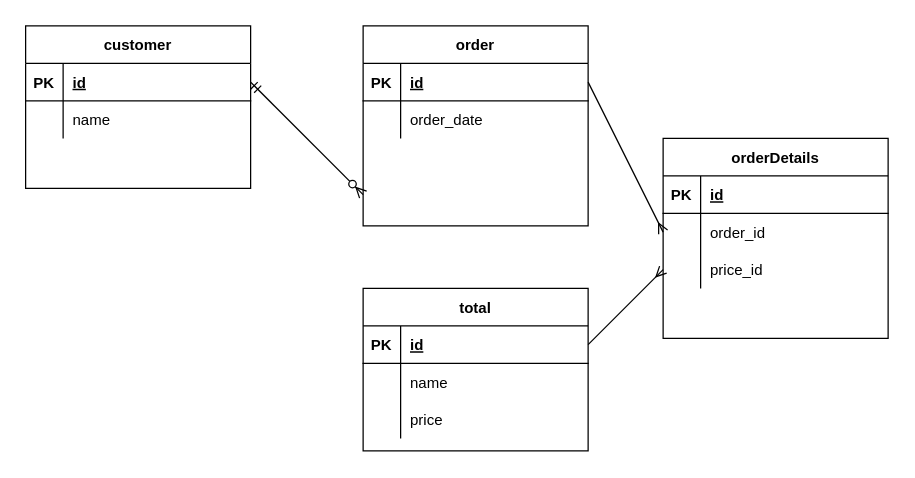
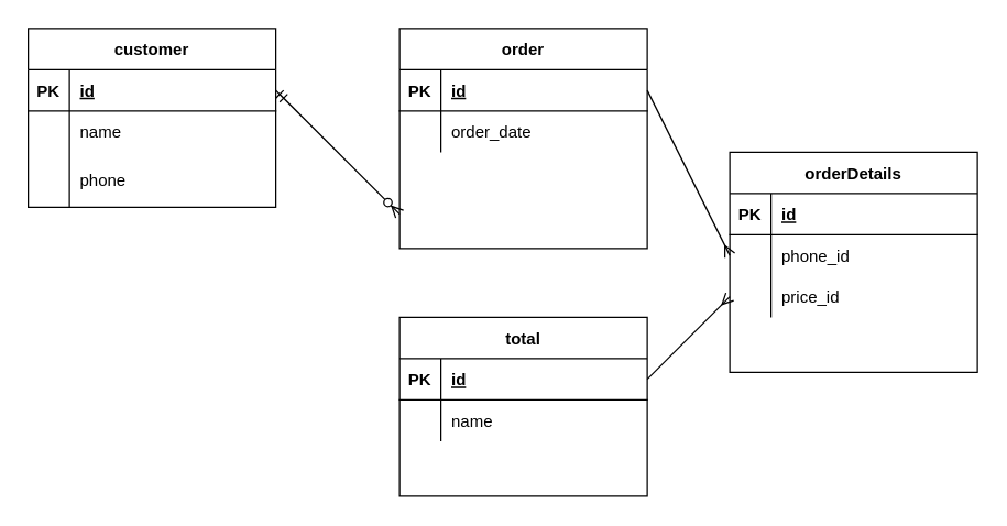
  <mxCell id="0" />
  <mxCell id="1" parent="0" />
  <mxCell id="2" value="customer" style="shape=table;startSize=30;container=1;collapsible=1;childLayout=tableLayout;fixedRows=1;rowLines=0;fontStyle=1;align=center;resizeLast=1;" parent="1" vertex="1"><mxGeometry x="20" y="20" width="180" height="130" as="geometry"><mxRectangle x="320" y="240" width="60" height="30" as="alternateBounds" /></mxGeometry></mxCell>
  <mxCell id="3" value="" style="shape=partialRectangle;collapsible=0;dropTarget=0;pointerEvents=0;fillColor=none;top=0;left=0;bottom=1;right=0;points=[[0,0.5],[1,0.5]];portConstraint=eastwest;" parent="2" vertex="1"><mxGeometry y="30" width="180" height="30" as="geometry" /></mxCell>
  <mxCell id="4" value="PK" style="shape=partialRectangle;connectable=0;fillColor=none;top=0;left=0;bottom=0;right=0;fontStyle=1;overflow=hidden;" parent="3" vertex="1"><mxGeometry width="30" height="30" as="geometry" /></mxCell>
  <mxCell id="5" value="id" style="shape=partialRectangle;connectable=0;fillColor=none;top=0;left=0;bottom=0;right=0;align=left;spacingLeft=6;fontStyle=5;overflow=hidden;" parent="3" vertex="1"><mxGeometry x="30" width="150" height="30" as="geometry" /></mxCell>
  <mxCell id="6" value="" style="shape=partialRectangle;collapsible=0;dropTarget=0;pointerEvents=0;fillColor=none;top=0;left=0;bottom=0;right=0;points=[[0,0.5],[1,0.5]];portConstraint=eastwest;" parent="2" vertex="1"><mxGeometry y="60" width="180" height="30" as="geometry" /></mxCell>
  <mxCell id="7" value="" style="shape=partialRectangle;connectable=0;fillColor=none;top=0;left=0;bottom=0;right=0;editable=1;overflow=hidden;" parent="6" vertex="1"><mxGeometry width="30" height="30" as="geometry" /></mxCell>
  <mxCell id="8" value="name" style="shape=partialRectangle;connectable=0;fillColor=none;top=0;left=0;bottom=0;right=0;align=left;spacingLeft=6;overflow=hidden;" parent="6" vertex="1"><mxGeometry x="30" width="150" height="30" as="geometry" /></mxCell>
  <mxCell id="9" value="" style="shape=partialRectangle;collapsible=0;dropTarget=0;pointerEvents=0;fillColor=none;top=0;left=0;bottom=0;right=0;points=[[0,0.5],[1,0.5]];portConstraint=eastwest;" parent="2" vertex="1"><mxGeometry y="90" width="180" height="40" as="geometry" /></mxCell>
  <mxCell id="10" value="" style="shape=partialRectangle;connectable=0;fillColor=none;top=0;left=0;bottom=0;right=0;editable=1;overflow=hidden;" parent="9" vertex="1"><mxGeometry width="30" height="40" as="geometry" /></mxCell>
+ <mxCell id="11" value="phone" style="shape=partialRectangle;connectable=0;fillColor=none;top=0;left=0;bottom=0;right=0;align=left;spacingLeft=6;overflow=hidden;" parent="9" vertex="1"><mxGeometry x="30" width="150" height="40" as="geometry" /></mxCell>
  <mxCell id="12" value="order" style="shape=table;startSize=30;container=1;collapsible=1;childLayout=tableLayout;fixedRows=1;rowLines=0;fontStyle=1;align=center;resizeLast=1;" vertex="1" parent="1"><mxGeometry x="290" y="20" width="180" height="160" as="geometry" /></mxCell>
  <mxCell id="13" value="" style="shape=partialRectangle;collapsible=0;dropTarget=0;pointerEvents=0;fillColor=none;top=0;left=0;bottom=1;right=0;points=[[0,0.5],[1,0.5]];portConstraint=eastwest;" vertex="1" parent="12"><mxGeometry y="30" width="180" height="30" as="geometry" /></mxCell>
  <mxCell id="14" value="PK" style="shape=partialRectangle;connectable=0;fillColor=none;top=0;left=0;bottom=0;right=0;fontStyle=1;overflow=hidden;" vertex="1" parent="13"><mxGeometry width="30" height="30" as="geometry" /></mxCell>
  <mxCell id="15" value="id" style="shape=partialRectangle;connectable=0;fillColor=none;top=0;left=0;bottom=0;right=0;align=left;spacingLeft=6;fontStyle=5;overflow=hidden;" vertex="1" parent="13"><mxGeometry x="30" width="150" height="30" as="geometry" /></mxCell>
  <mxCell id="16" value="" style="shape=partialRectangle;collapsible=0;dropTarget=0;pointerEvents=0;fillColor=none;top=0;left=0;bottom=0;right=0;points=[[0,0.5],[1,0.5]];portConstraint=eastwest;" vertex="1" parent="12"><mxGeometry y="60" width="180" height="30" as="geometry" /></mxCell>
  <mxCell id="17" value="" style="shape=partialRectangle;connectable=0;fillColor=none;top=0;left=0;bottom=0;right=0;editable=1;overflow=hidden;" vertex="1" parent="16"><mxGeometry width="30" height="30" as="geometry" /></mxCell>
  <mxCell id="18" value="order_date" style="shape=partialRectangle;connectable=0;fillColor=none;top=0;left=0;bottom=0;right=0;align=left;spacingLeft=6;overflow=hidden;" vertex="1" parent="16"><mxGeometry x="30" width="150" height="30" as="geometry" /></mxCell>
  <mxCell id="19" value="" style="shape=partialRectangle;collapsible=0;dropTarget=0;pointerEvents=0;fillColor=none;top=0;left=0;bottom=0;right=0;points=[[0,0.5],[1,0.5]];portConstraint=eastwest;" vertex="1" parent="12"><mxGeometry y="90" width="180" height="30" as="geometry" /></mxCell>
  <mxCell id="20" value="" style="shape=partialRectangle;connectable=0;fillColor=none;top=0;left=0;bottom=0;right=0;editable=1;overflow=hidden;" vertex="1" parent="19"><mxGeometry width="30" height="30" as="geometry" /></mxCell>
  <mxCell id="21" value="" style="shape=partialRectangle;collapsible=0;dropTarget=0;pointerEvents=0;fillColor=none;top=0;left=0;bottom=0;right=0;points=[[0,0.5],[1,0.5]];portConstraint=eastwest;" vertex="1" parent="12"><mxGeometry y="120" width="180" height="30" as="geometry" /></mxCell>
  <mxCell id="22" value="" style="endArrow=ERzeroToMany;html=1;exitX=1;exitY=0.5;exitDx=0;exitDy=0;endFill=1;entryX=0;entryY=0.5;entryDx=0;entryDy=0;startArrow=ERmandOne;startFill=0;" edge="1" parent="1" source="3" target="21"><mxGeometry width="50" height="50" relative="1" as="geometry"><mxPoint x="470" y="30" as="sourcePoint" /><mxPoint x="280" y="140" as="targetPoint" /></mxGeometry></mxCell>
  <mxCell id="23" value="orderDetails" style="shape=table;startSize=30;container=1;collapsible=1;childLayout=tableLayout;fixedRows=1;rowLines=0;fontStyle=1;align=center;resizeLast=1;" vertex="1" parent="1"><mxGeometry x="530" y="110" width="180" height="160" as="geometry" /></mxCell>
  <mxCell id="24" value="" style="shape=partialRectangle;collapsible=0;dropTarget=0;pointerEvents=0;fillColor=none;top=0;left=0;bottom=1;right=0;points=[[0,0.5],[1,0.5]];portConstraint=eastwest;" vertex="1" parent="23"><mxGeometry y="30" width="180" height="30" as="geometry" /></mxCell>
  <mxCell id="25" value="PK" style="shape=partialRectangle;connectable=0;fillColor=none;top=0;left=0;bottom=0;right=0;fontStyle=1;overflow=hidden;" vertex="1" parent="24"><mxGeometry width="30" height="30" as="geometry" /></mxCell>
  <mxCell id="26" value="id" style="shape=partialRectangle;connectable=0;fillColor=none;top=0;left=0;bottom=0;right=0;align=left;spacingLeft=6;fontStyle=5;overflow=hidden;" vertex="1" parent="24"><mxGeometry x="30" width="150" height="30" as="geometry" /></mxCell>
  <mxCell id="27" value="" style="shape=partialRectangle;collapsible=0;dropTarget=0;pointerEvents=0;fillColor=none;top=0;left=0;bottom=0;right=0;points=[[0,0.5],[1,0.5]];portConstraint=eastwest;" vertex="1" parent="23"><mxGeometry y="60" width="180" height="30" as="geometry" /></mxCell>
  <mxCell id="28" value="" style="shape=partialRectangle;connectable=0;fillColor=none;top=0;left=0;bottom=0;right=0;editable=1;overflow=hidden;" vertex="1" parent="27"><mxGeometry width="30" height="30" as="geometry" /></mxCell>
- <mxCell id="29" value="order_id" style="shape=partialRectangle;connectable=0;fillColor=none;top=0;left=0;bottom=0;right=0;align=left;spacingLeft=6;overflow=hidden;" vertex="1" parent="27"><mxGeometry x="30" width="150" height="30" as="geometry" /></mxCell>
+ <mxCell id="29" value="phone_id" style="shape=partialRectangle;connectable=0;fillColor=none;top=0;left=0;bottom=0;right=0;align=left;spacingLeft=6;overflow=hidden;" vertex="1" parent="27"><mxGeometry x="30" width="150" height="30" as="geometry" /></mxCell>
  <mxCell id="30" value="" style="shape=partialRectangle;collapsible=0;dropTarget=0;pointerEvents=0;fillColor=none;top=0;left=0;bottom=0;right=0;points=[[0,0.5],[1,0.5]];portConstraint=eastwest;" vertex="1" parent="23"><mxGeometry y="90" width="180" height="30" as="geometry" /></mxCell>
  <mxCell id="31" value="" style="shape=partialRectangle;connectable=0;fillColor=none;top=0;left=0;bottom=0;right=0;editable=1;overflow=hidden;" vertex="1" parent="30"><mxGeometry width="30" height="30" as="geometry" /></mxCell>
  <mxCell id="32" value="price_id" style="shape=partialRectangle;connectable=0;fillColor=none;top=0;left=0;bottom=0;right=0;align=left;spacingLeft=6;overflow=hidden;" vertex="1" parent="30"><mxGeometry x="30" width="150" height="30" as="geometry" /></mxCell>
  <mxCell id="33" value="" style="shape=partialRectangle;collapsible=0;dropTarget=0;pointerEvents=0;fillColor=none;top=0;left=0;bottom=0;right=0;points=[[0,0.5],[1,0.5]];portConstraint=eastwest;" vertex="1" parent="23"><mxGeometry y="120" width="180" height="30" as="geometry" /></mxCell>
  <mxCell id="34" value="" style="shape=partialRectangle;connectable=0;fillColor=none;top=0;left=0;bottom=0;right=0;editable=1;overflow=hidden;" vertex="1" parent="33"><mxGeometry width="30" height="30" as="geometry" /></mxCell>
  <mxCell id="35" value="total" style="shape=table;startSize=30;container=1;collapsible=1;childLayout=tableLayout;fixedRows=1;rowLines=0;fontStyle=1;align=center;resizeLast=1;" vertex="1" parent="1"><mxGeometry x="290" y="230" width="180" height="130" as="geometry"><mxRectangle x="280" y="400" width="60" height="30" as="alternateBounds" /></mxGeometry></mxCell>
  <mxCell id="36" value="" style="shape=partialRectangle;collapsible=0;dropTarget=0;pointerEvents=0;fillColor=none;top=0;left=0;bottom=1;right=0;points=[[0,0.5],[1,0.5]];portConstraint=eastwest;" vertex="1" parent="35"><mxGeometry y="30" width="180" height="30" as="geometry" /></mxCell>
  <mxCell id="37" value="PK" style="shape=partialRectangle;connectable=0;fillColor=none;top=0;left=0;bottom=0;right=0;fontStyle=1;overflow=hidden;" vertex="1" parent="36"><mxGeometry width="30" height="30" as="geometry" /></mxCell>
  <mxCell id="38" value="id" style="shape=partialRectangle;connectable=0;fillColor=none;top=0;left=0;bottom=0;right=0;align=left;spacingLeft=6;fontStyle=5;overflow=hidden;" vertex="1" parent="36"><mxGeometry x="30" width="150" height="30" as="geometry" /></mxCell>
  <mxCell id="39" value="" style="shape=partialRectangle;collapsible=0;dropTarget=0;pointerEvents=0;fillColor=none;top=0;left=0;bottom=0;right=0;points=[[0,0.5],[1,0.5]];portConstraint=eastwest;" vertex="1" parent="35"><mxGeometry y="60" width="180" height="30" as="geometry" /></mxCell>
  <mxCell id="40" value="" style="shape=partialRectangle;connectable=0;fillColor=none;top=0;left=0;bottom=0;right=0;editable=1;overflow=hidden;" vertex="1" parent="39"><mxGeometry width="30" height="30" as="geometry" /></mxCell>
  <mxCell id="41" value="name" style="shape=partialRectangle;connectable=0;fillColor=none;top=0;left=0;bottom=0;right=0;align=left;spacingLeft=6;overflow=hidden;" vertex="1" parent="39"><mxGeometry x="30" width="150" height="30" as="geometry" /></mxCell>
  <mxCell id="42" value="" style="shape=partialRectangle;collapsible=0;dropTarget=0;pointerEvents=0;fillColor=none;top=0;left=0;bottom=0;right=0;points=[[0,0.5],[1,0.5]];portConstraint=eastwest;" vertex="1" parent="35"><mxGeometry y="90" width="180" height="30" as="geometry" /></mxCell>
  <mxCell id="43" value="" style="shape=partialRectangle;connectable=0;fillColor=none;top=0;left=0;bottom=0;right=0;editable=1;overflow=hidden;" vertex="1" parent="42"><mxGeometry width="30" height="30" as="geometry" /></mxCell>
- <mxCell id="44" value="price" style="shape=partialRectangle;connectable=0;fillColor=none;top=0;left=0;bottom=0;right=0;align=left;spacingLeft=6;overflow=hidden;" vertex="1" parent="42"><mxGeometry x="30" width="150" height="30" as="geometry" /></mxCell>
  <mxCell id="45" value="" style="endArrow=ERmany;html=1;rounded=0;exitX=1;exitY=0.5;exitDx=0;exitDy=0;entryX=0;entryY=0.5;entryDx=0;entryDy=0;endFill=0;" edge="1" parent="1" source="13" target="27"><mxGeometry relative="1" as="geometry"><mxPoint x="420" y="250" as="sourcePoint" /><mxPoint x="580" y="250" as="targetPoint" /></mxGeometry></mxCell>
  <mxCell id="46" value="" style="endArrow=ERmany;html=1;rounded=0;entryX=0;entryY=0.5;entryDx=0;entryDy=0;exitX=1;exitY=0.5;exitDx=0;exitDy=0;endFill=0;" edge="1" parent="1" source="36" target="30"><mxGeometry relative="1" as="geometry"><mxPoint x="420" y="250" as="sourcePoint" /><mxPoint x="580" y="250" as="targetPoint" /></mxGeometry></mxCell>
